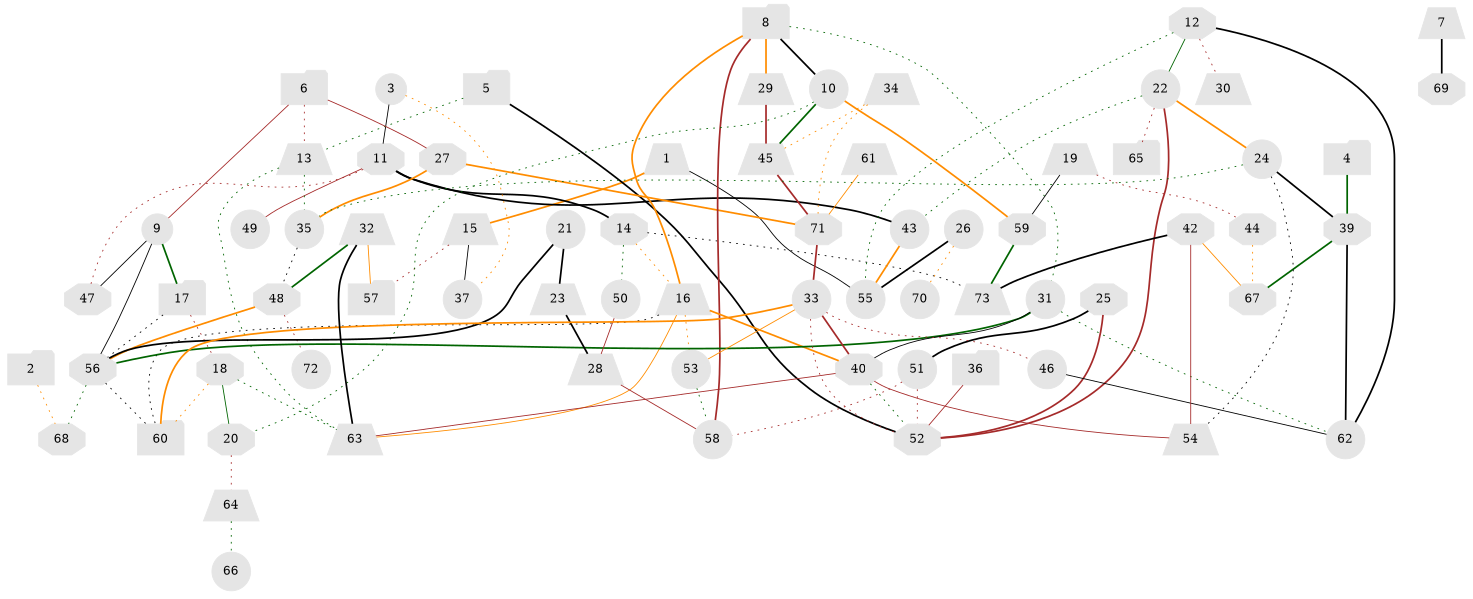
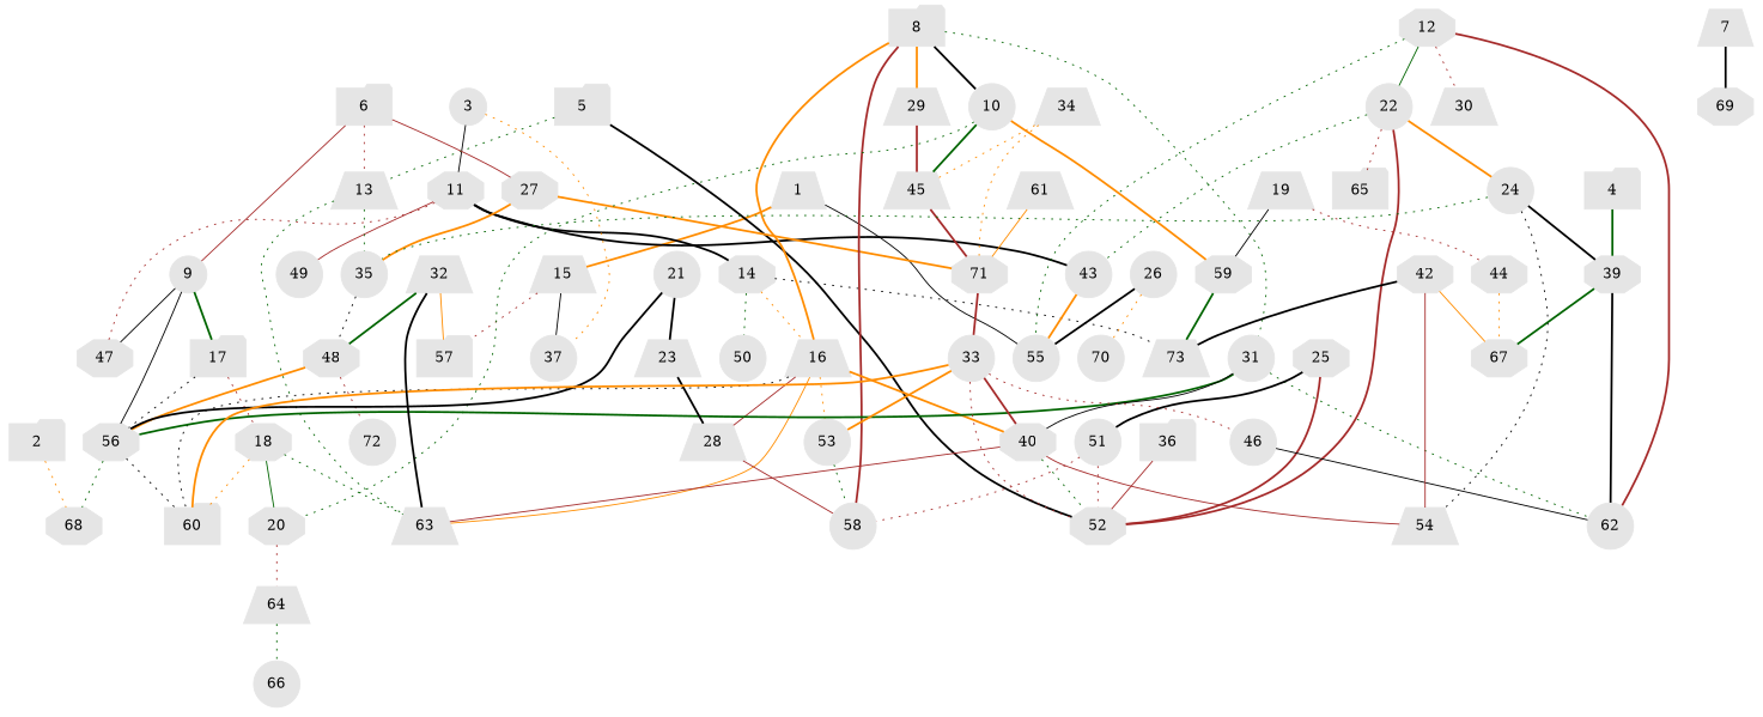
  graph {
    node [color=gray90 shape=circle style=filled]
    edge [color=black style=dotted]
    1 [shape=trapezium]
    15 [shape=trapezium]
    55
    37
    57 [shape=folder]
    2 [shape=folder]
    68 [shape=octagon]
    11 [shape=octagon]
    3
    47 [shape=octagon]
    14 [shape=octagon]
    43
    49
    4 [shape=folder]
    39 [shape=octagon]
    62
    67 [shape=octagon]
    5 [shape=folder]
    13 [shape=trapezium]
    52 [shape=octagon]
    35
    63 [shape=trapezium]
    6 [shape=folder]
    9
    27 [shape=octagon]
    17 [shape=folder]
    56 [shape=octagon]
    71 [shape=octagon]
    7 [shape=trapezium]
    69 [shape=octagon]
    8 [shape=folder]
    10
    16 [shape=trapezium]
    29 [shape=trapezium]
    31
    58
    20 [shape=octagon]
    45 [shape=trapezium]
    59 [shape=octagon]
    60 [shape=folder]
    28 [shape=trapezium]
    40 [shape=octagon]
    53
    18 [shape=octagon]
    64 [shape=trapezium]
    73 [shape=trapezium]
    50
    12 [shape=octagon]
    22
    30 [shape=trapezium]
    24
    65 [shape=folder]
    48 [shape=octagon]
    54 [shape=trapezium]
    19 [shape=trapezium]
    44 [shape=octagon]
    66
    21
    23 [shape=trapezium]
    25 [shape=octagon]
    51
    26
    70
    33
    32 [shape=trapezium]
    72
    46
    34 [shape=trapezium]
    36 [shape=folder]
    61 [shape=trapezium]
    42 [shape=octagon]
    1 -- 15 [color=darkorange style=bold]
    1 -- 55 [style=solid]
    15 -- 37 [style=solid]
    15 -- 57 [color=brown]
    2 -- 68 [color=darkorange]
    11 -- 47 [color=brown]
    11 -- 14 [style=bold]
    11 -- 43 [style=bold]
    11 -- 49 [color=brown style=solid]
    3 -- 37 [color=darkorange]
    3 -- 11 [style=solid]
    14 -- 16 [color=darkorange]
    14 -- 73
    14 -- 50 [color=darkgreen]
    43 -- 55 [color=darkorange style=bold]
    4 -- 39 [color=darkgreen style=bold]
    39 -- 62 [style=bold]
    39 -- 67 [color=darkgreen style=bold]
    5 -- 13 [color=darkgreen]
    5 -- 52 [style=bold]
    13 -- 35 [color=darkgreen]
    13 -- 63 [color=darkgreen]
    35 -- 48
    6 -- 13 [color=brown]
    6 -- 9 [color=brown style=solid]
    6 -- 27 [color=brown style=solid]
    9 -- 47 [style=solid]
    9 -- 17 [color=darkgreen style=bold]
    9 -- 56 [style=solid]
    27 -- 35 [color=darkorange style=bold]
    27 -- 71 [color=darkorange style=bold]
    17 -- 56
    17 -- 18 [color=brown]
    56 -- 68 [color=darkgreen]
    56 -- 60
    71 -- 33 [color=brown style=bold]
    7 -- 69 [style=bold]
    8 -- 10 [style=bold]
    8 -- 16 [color=darkorange style=bold]
    8 -- 29 [color=darkorange style=bold]
    8 -- 31 [color=darkgreen]
    8 -- 58 [color=brown style=bold]
    10 -- 20 [color=darkgreen]
    10 -- 45 [color=darkgreen style=bold]
    10 -- 59 [color=darkorange style=bold]
    16 -- 63 [color=darkorange style=solid]
    16 -- 60
-   50 -- 28 [color=brown style=solid]
+   16 -- 28 [color=brown style=solid]
    16 -- 40 [color=darkorange style=bold]
    16 -- 53 [color=darkorange]
    29 -- 45 [color=brown style=bold]
    31 -- 62 [color=darkgreen]
    31 -- 56 [color=darkgreen style=bold]
    31 -- 40 [style=solid]
    20 -- 64 [color=brown]
    45 -- 71 [color=brown style=bold]
    59 -- 73 [color=darkgreen style=bold]
    28 -- 58 [color=brown style=solid]
    40 -- 52 [color=darkgreen]
    40 -- 63 [color=brown style=solid]
    40 -- 54 [color=brown style=solid]
    53 -- 58 [color=darkgreen]
    18 -- 63 [color=darkgreen]
    18 -- 20 [color=darkgreen style=solid]
    18 -- 60 [color=darkorange]
    64 -- 66 [color=darkgreen]
    12 -- 55 [color=darkgreen]
-   12 -- 62 [style=bold]
+   12 -- 62 [color=brown style=bold]
    12 -- 22 [color=darkgreen style=solid]
    12 -- 30 [color=brown]
    22 -- 43 [color=darkgreen]
    22 -- 52 [color=brown style=bold]
    22 -- 24 [color=darkorange style=bold]
    22 -- 65 [color=brown]
    24 -- 39 [style=bold]
    24 -- 35 [color=darkgreen]
    24 -- 54
    48 -- 56 [color=darkorange style=bold]
    48 -- 72 [color=brown]
    19 -- 59 [style=solid]
    19 -- 44 [color=brown]
    44 -- 67 [color=darkorange]
    21 -- 56 [style=bold]
    21 -- 23 [style=bold]
    23 -- 28 [style=bold]
    25 -- 52 [color=brown style=bold]
    25 -- 51 [style=bold]
    51 -- 52 [color=brown]
    51 -- 58 [color=brown]
    26 -- 55 [style=bold]
    26 -- 70 [color=darkorange]
    33 -- 52 [color=brown]
    33 -- 60 [color=darkorange style=bold]
    33 -- 40 [color=brown style=bold]
-   33 -- 53 [color=darkorange style=solid]
+   33 -- 53 [color=darkorange style=bold]
    33 -- 46 [color=brown]
    32 -- 57 [color=darkorange style=solid]
    32 -- 63 [style=bold]
    32 -- 48 [color=darkgreen style=bold]
    46 -- 62 [style=solid]
    34 -- 71 [color=darkorange]
    34 -- 45 [color=darkorange]
    36 -- 52 [color=brown style=solid]
    61 -- 71 [color=darkorange style=solid]
    42 -- 67 [color=darkorange style=solid]
    42 -- 73 [style=bold]
    42 -- 54 [color=brown style=solid]
  }
